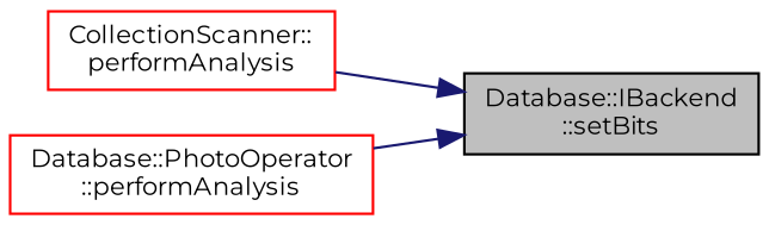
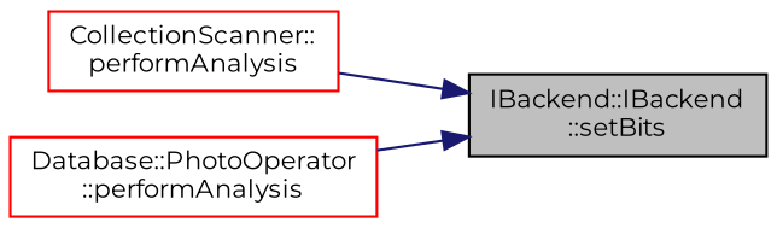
  digraph {
    fontname=Montserrat
    rankdir=RL
    node [color=red fillcolor=white fontname=Montserrat fontsize=10 shape=record style=filled]
    edge [color=midnightblue dir=back fontname=Montserrat fontsize=10 labelfontname=Helvetica labelfontsize=10 style=solid]
-   n1 [color=black fillcolor=grey75 fontcolor=black height=0.2 label="Database::IBackend\l::setBits" width=0.4]
+   n1 [color=black fillcolor=grey75 fontcolor=black height=0.2 label="IBackend::IBackend\l::setBits" width=0.4]
    n2 [height=0.2 label="CollectionScanner::\lperformAnalysis" width=0.4]
    n3 [height=0.2 label="Database::PhotoOperator\l::performAnalysis" width=0.4]
    n1 -> n2
    n1 -> n3
  }
